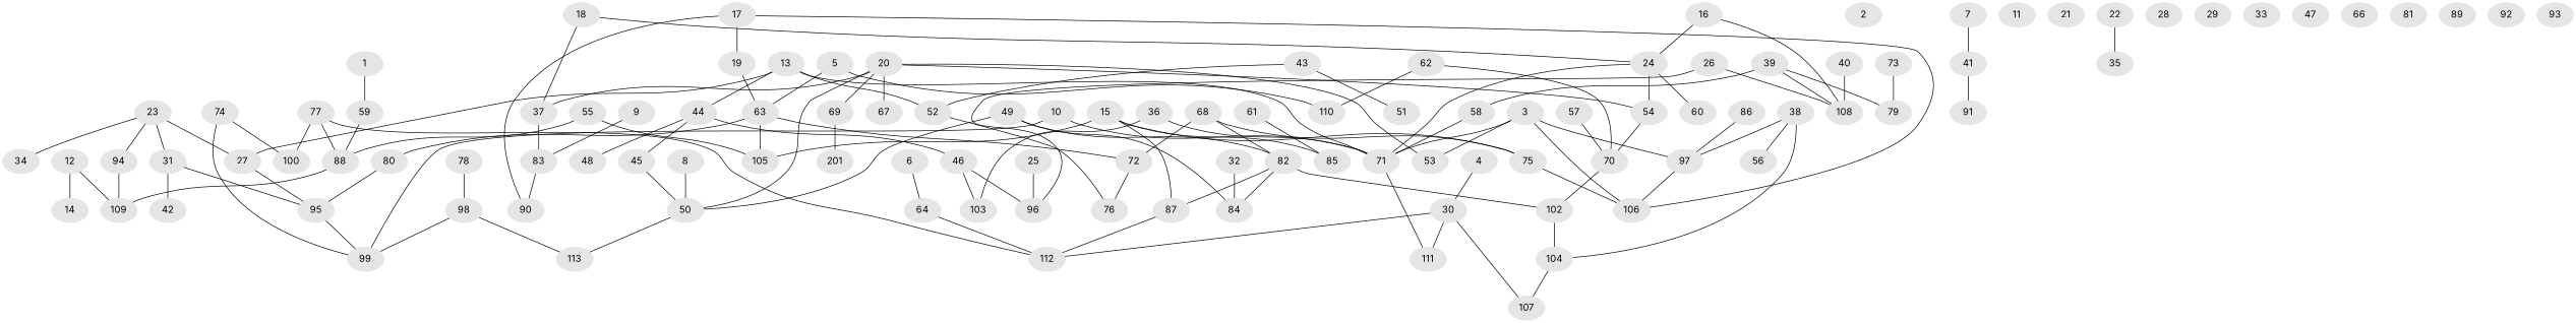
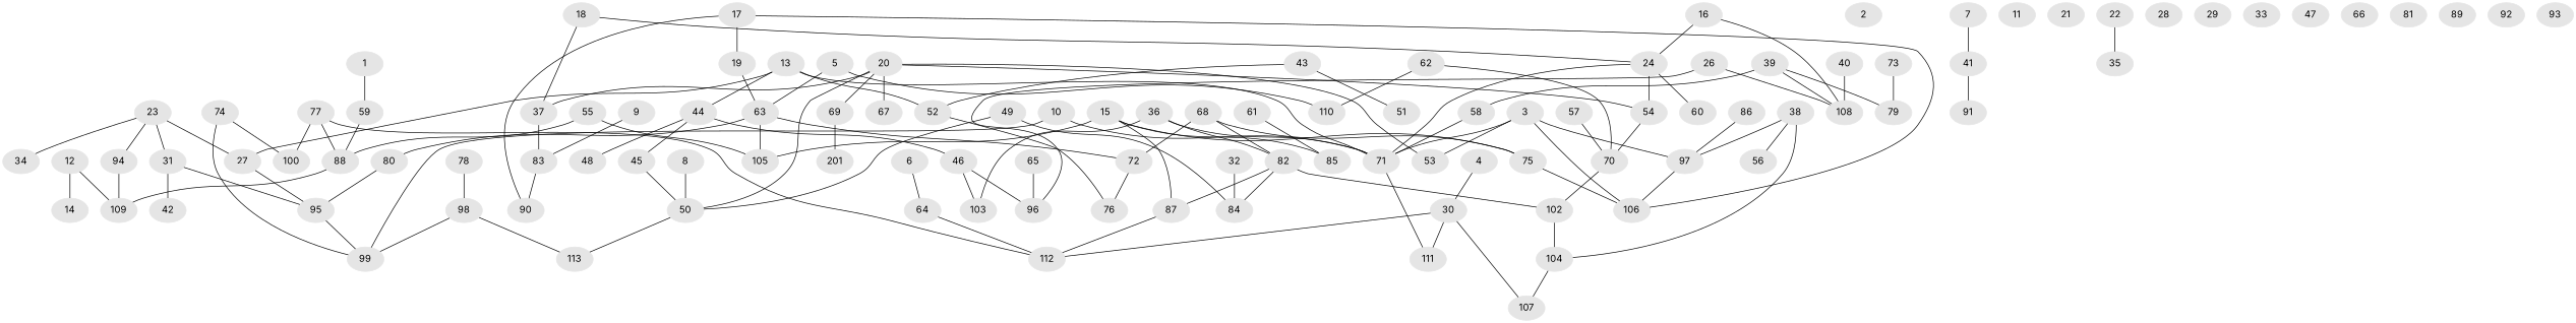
  graph {
    fontname=Inter
    node [color=gray90 fontname=Inter style=filled]
    edge [fontname=Inter]
    1
    59
    88
    2
    3
    53
    71
    97
    106
    111
    4
    30
    107
    112
    5
    63
    110
    105
    72
    80
    6
    64
    7
    41
    91
    8
    50
    113
    9
    83
    90
    10
    99
    11
    12
    14
    109
    13
    27
    44
    52
    95
    45
    46
    48
    76
    15
    75
    85
    87
    16
    24
    108
    54
    60
    17
    19
    18
    37
    20
    67
    69
    70
    n64 [label=201]
    21
    22
    35
    23
    31
    34
    94
    42
    26
    96
    28
    29
    32
    84
    33
    36
    82
    103
    102
    38
    56
    104
    39
    58
    79
    40
    43
    51
    47
    49
    55
    57
    61
    62
-   65 [label=25]
+   65
    66
    68
    73
    74
    100
    77
    78
    98
    81
    86
    89
    92
    93
    1 -- 59
    59 -- 88
    88 -- 109
    3 -- 53
    3 -- 71
    3 -- 97
    3 -- 106
    71 -- 111
    97 -- 106
    4 -- 30
    30 -- 111
    30 -- 107
    30 -- 112
    5 -- 63
    5 -- 110
    63 -- 105
    63 -- 72
    63 -- 80
    72 -- 76
    80 -- 95
    6 -- 64
    64 -- 112
    7 -- 41
    41 -- 91
    8 -- 50
    50 -- 113
    9 -- 83
    83 -- 90
    10 -- 71
    10 -- 99
    12 -- 14
    12 -- 109
    13 -- 71
    13 -- 27
    13 -- 44
    13 -- 52
    27 -- 95
    44 -- 45
    44 -- 46
    44 -- 48
    52 -- 76
    95 -- 99
    45 -- 50
    46 -- 96
    46 -- 103
    15 -- 105
    15 -- 75
    15 -- 85
    15 -- 87
    75 -- 106
    87 -- 112
    16 -- 24
    16 -- 108
    24 -- 71
    24 -- 54
    24 -- 60
    54 -- 70
    17 -- 106
    17 -- 90
    17 -- 19
    19 -- 63
    18 -- 24
    18 -- 37
    37 -- 83
    20 -- 53
    20 -- 50
    20 -- 54
    20 -- 37
    20 -- 67
    20 -- 69
    69 -- n64
    70 -- 102
    22 -- 35
    23 -- 27
    23 -- 31
    23 -- 34
    23 -- 94
    31 -- 95
    31 -- 42
    94 -- 109
    26 -- 108
    26 -- 96
    32 -- 84
    36 -- 71
-   49 -- 82
+   36 -- 82
    36 -- 103
    82 -- 87
    82 -- 84
    82 -- 102
    102 -- 104
    38 -- 97
    38 -- 56
    38 -- 104
    104 -- 107
    39 -- 108
    39 -- 58
    39 -- 79
    58 -- 71
    40 -- 108
    43 -- 52
    43 -- 51
    49 -- 50
    49 -- 84
    55 -- 88
    55 -- 105
    57 -- 70
    61 -- 85
    62 -- 110
    62 -- 70
    65 -- 96
    68 -- 72
    68 -- 75
    68 -- 82
    73 -- 79
    74 -- 99
    74 -- 100
    77 -- 88
    77 -- 112
    77 -- 100
    78 -- 98
    98 -- 113
    98 -- 99
    86 -- 97
  }
